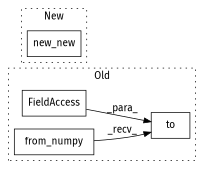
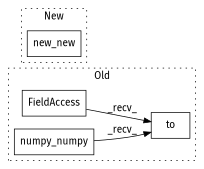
  digraph {
    fontname="Fira Sans"
    rankdir=LR
    node [a=32 fontname="Fira Sans" l="11,1" shape=box]
    edge [fontname="Fira Sans"]
    n1 [l="3,1" label=to s="15100,15120"]
    n2 [a=22 l=17 label=FieldAccess s=15103]
-   n3 [label=from_numpy s="15075,15098"]
+   n3 [label=numpy_numpy s="15075,15098"]
    n4 [label=new_new s="15057,15080"]
    subgraph cluster_1 {
      label=Old
      style=dotted
      n1
      n2
      n3
    }
    subgraph cluster_2 {
      label=New
      style=dotted
      n4
    }
-   n2 -> n1 [label=_para_]
+   n2 -> n1 [label=_recv_]
    n3 -> n1 [label=_recv_]
  }
